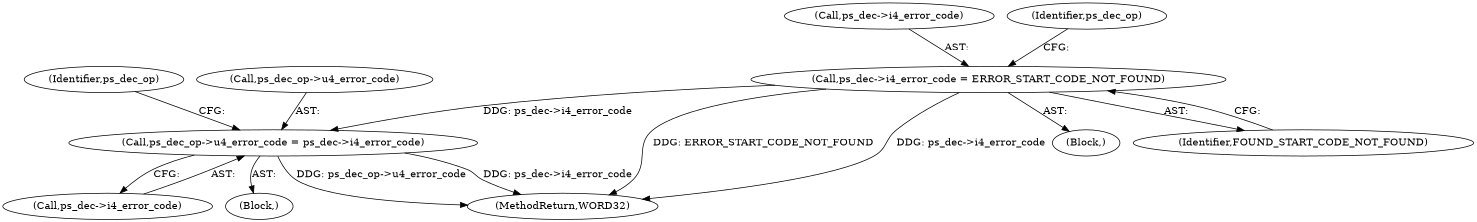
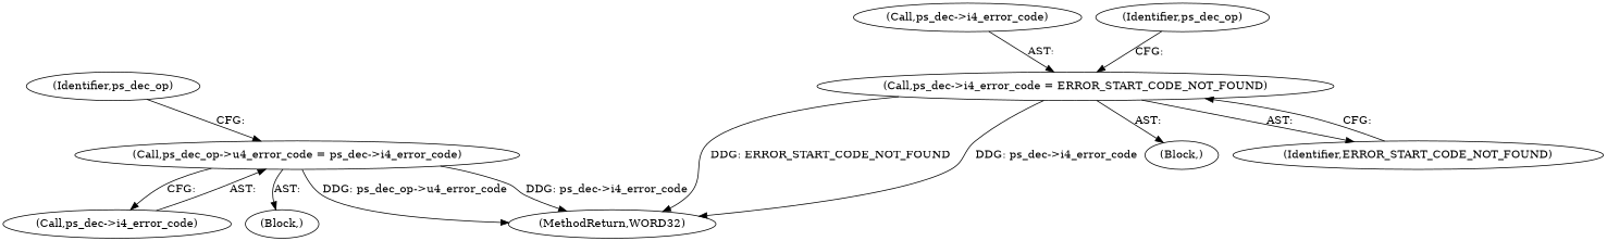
  digraph {
    n1 [label="(Call,ps_dec_op->u4_error_code = ps_dec->i4_error_code)"]
    n2 [label="(Call,ps_dec->i4_error_code)"]
    n3 [label="(Block,)"]
    n4 [label="(MethodReturn,WORD32)"]
    n5 [label="(Call,ps_dec->i4_error_code = ERROR_START_CODE_NOT_FOUND)"]
    n6 [label="(Block,)"]
-   n7 [label="(Identifier,FOUND_START_CODE_NOT_FOUND)"]
+   n7 [label="(Identifier,ERROR_START_CODE_NOT_FOUND)"]
    n8 [label="(Identifier,ps_dec_op)"]
    n9 [label="(Call,ps_dec->i4_error_code)"]
-   n10 [label="(Call,ps_dec_op->u4_error_code)"]
    n11 [label="(Identifier,ps_dec_op)"]
    n1 -> n2 [label="CFG: "]
    n1 -> n3 [label="AST: "]
    n1 -> n4 [label="DDG: ps_dec_op->u4_error_code"]
    n1 -> n4 [label="DDG: ps_dec->i4_error_code"]
    n2 -> n1 [label="AST: "]
-   n5 -> n1 [label="DDG: ps_dec->i4_error_code"]
    n5 -> n4 [label="DDG: ERROR_START_CODE_NOT_FOUND"]
    n5 -> n4 [label="DDG: ps_dec->i4_error_code"]
    n5 -> n6 [label="AST: "]
    n5 -> n7 [label="AST: "]
    n7 -> n5 [label="CFG: "]
    n8 -> n1 [label="CFG: "]
    n9 -> n5 [label="AST: "]
-   n10 -> n1 [label="AST: "]
    n11 -> n5 [label="CFG: "]
  }
